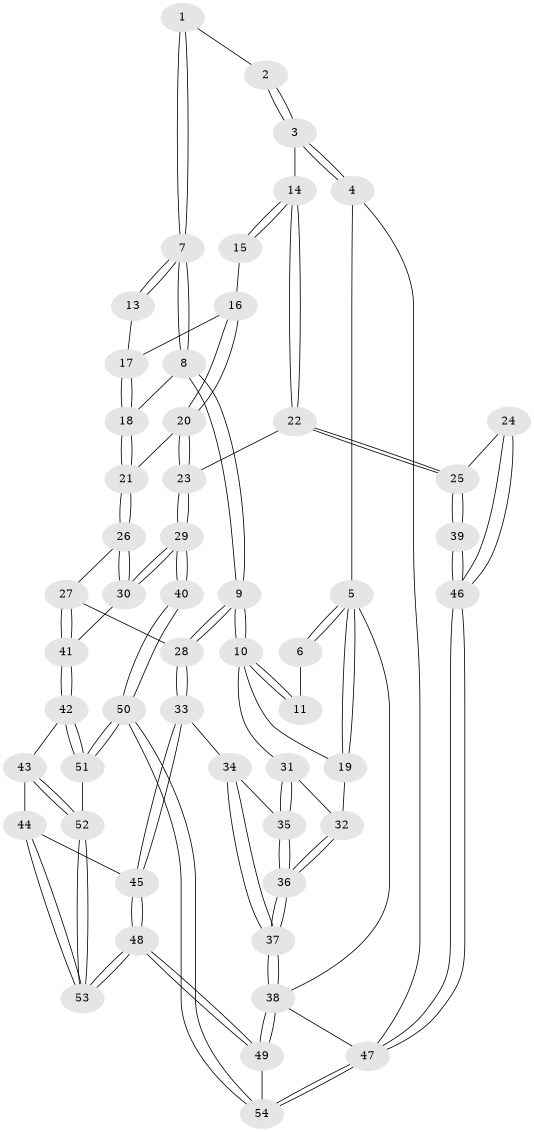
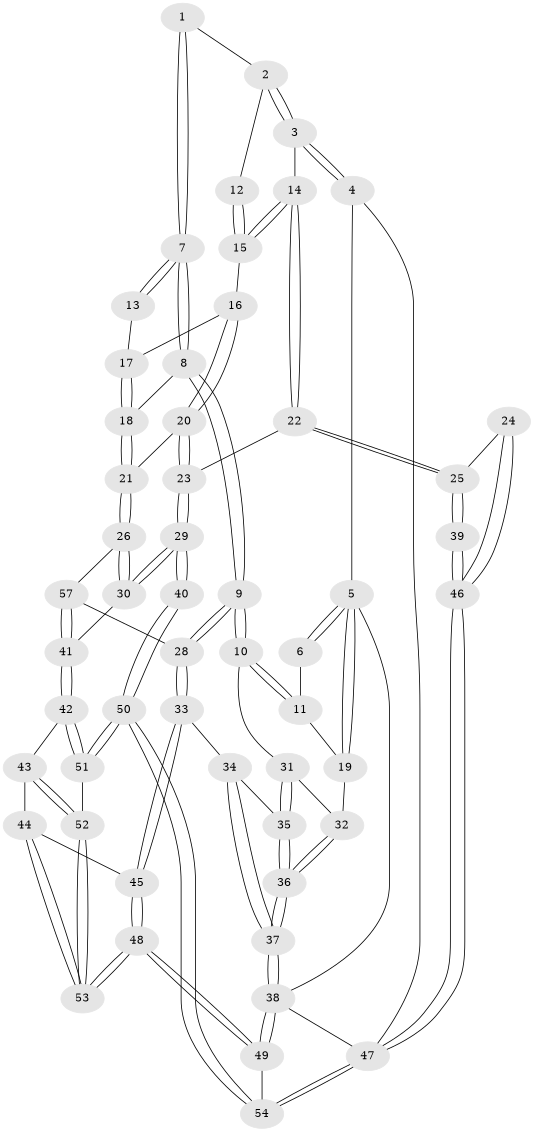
  graph {
    node [color=gray90 style=filled]
    1
    2
    7
    3
+   12
    8
    13
    4
    14
    15
    5
    47
    22
    6
    19
    38
    24
    25
    46
    54
    11
    32
    49
    9
    18
    17
    10
    28
    21
    31
    33
    35
    16
    23
    20
    26
    36
    29
-   27
+   27 [label=57]
    30
    39
    40
    41
    42
    34
    45
    50
    37
    48
    51
    43
    44
    52
    53
    1 -- 2
    1 -- 7
    1 -- 7
    2 -- 3
    2 -- 3
+   2 -- 12
    7 -- 8
    7 -- 8
    7 -- 13
    7 -- 13
    3 -- 4
    3 -- 4
    3 -- 14
+   12 -- 15
+   12 -- 15
    8 -- 9
    8 -- 9
    8 -- 18
    13 -- 17
    4 -- 5
    4 -- 47
    14 -- 15
    14 -- 15
    14 -- 22
    14 -- 22
    15 -- 16
    5 -- 6
    5 -- 6
    5 -- 19
    5 -- 19
    5 -- 38
    47 -- 54
    47 -- 54
    22 -- 25
    22 -- 25
    22 -- 23
    6 -- 11
    19 -- 32
    38 -- 47
    38 -- 49
    38 -- 49
    24 -- 25
    24 -- 46
    24 -- 46
    25 -- 39
    25 -- 39
    46 -- 47
    46 -- 47
-   10 -- 19
+   11 -- 19
    32 -- 36
    32 -- 36
    49 -- 54
    9 -- 10
    9 -- 10
    9 -- 28
    9 -- 28
    18 -- 21
    18 -- 21
    17 -- 18
    17 -- 18
    10 -- 11
    10 -- 11
    10 -- 31
    28 -- 33
    28 -- 33
    21 -- 26
    21 -- 26
    31 -- 32
    31 -- 35
    31 -- 35
    33 -- 34
    33 -- 45
    33 -- 45
    35 -- 36
    35 -- 36
    16 -- 17
    16 -- 20
    16 -- 20
    23 -- 29
    23 -- 29
    20 -- 21
    20 -- 23
    20 -- 23
    26 -- 27
    26 -- 30
    26 -- 30
    36 -- 37
    36 -- 37
    29 -- 30
    29 -- 30
    29 -- 40
    29 -- 40
    27 -- 28
    27 -- 41
    27 -- 41
    30 -- 41
    39 -- 46
    39 -- 46
    40 -- 50
    40 -- 50
    41 -- 42
    41 -- 42
    42 -- 51
    42 -- 51
    42 -- 43
    34 -- 35
    34 -- 37
    34 -- 37
    45 -- 48
    45 -- 48
    50 -- 54
    50 -- 54
    50 -- 51
    50 -- 51
    37 -- 38
    37 -- 38
    48 -- 49
    48 -- 49
    48 -- 53
    48 -- 53
    51 -- 52
    43 -- 44
    43 -- 52
    43 -- 52
    44 -- 45
    44 -- 53
    44 -- 53
    52 -- 53
    52 -- 53
  }
